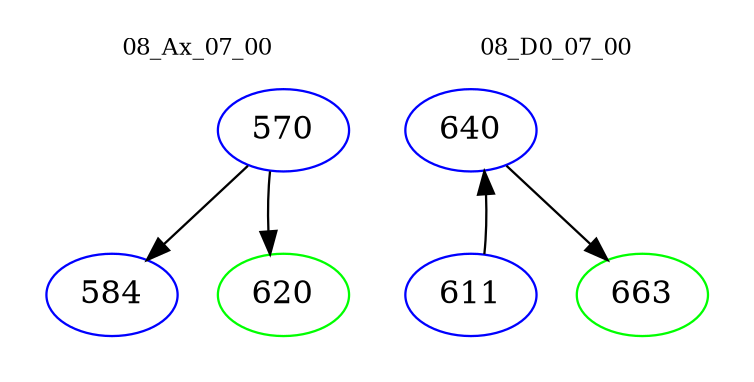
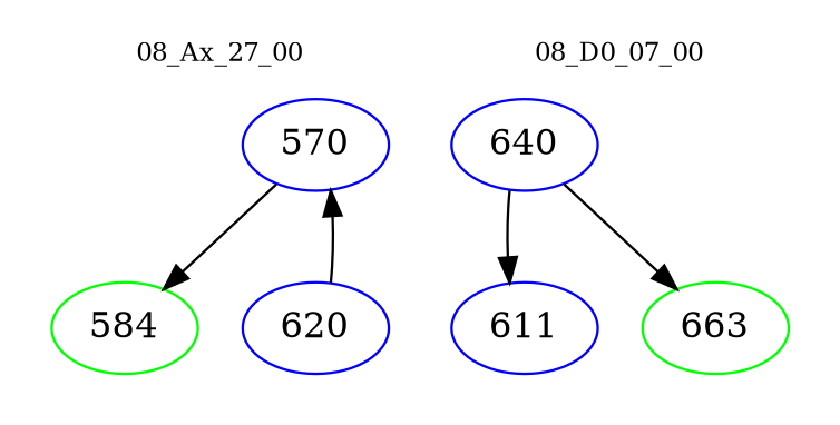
  digraph {
    node [color=blue]
    edge [color=black]
    n1 [label=570]
-   n2 [label=584]
-   n3 [color=green label=620]
+   n2 [color=green label=584]
+   n3 [label=620]
    n4 [label=640]
    n5 [label=611]
    n6 [color=green label=663]
    subgraph cluster_1 {
      color=white
      fontsize=10
-     label="08_Ax_07_00"
+     label="08_Ax_27_00"
      n1
      n2
      n3
    }
    subgraph cluster_2 {
      color=white
      fontsize=10
      label="08_D0_07_00"
      n4
      n5
      n6
    }
    n1 -> n2
-   n1 -> n3
-   n5 -> n4
+   n3 -> n1
+   n4 -> n5
    n4 -> n6
  }
